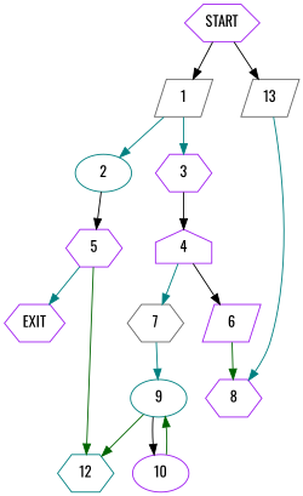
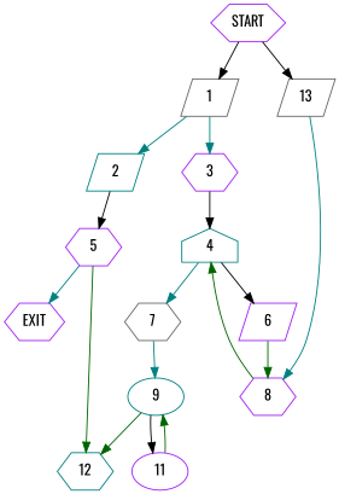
  digraph {
    fontname=Oswald
    node [color=purple fontname=Oswald shape=hexagon]
    edge [color=black fontname=Oswald]
    n1 [label=START]
    1 [color=gray40 shape=parallelogram]
    n3 [color=gray40 label=13 shape=parallelogram]
-   2 [color=teal shape=ellipse]
+   2 [color=teal shape=parallelogram]
    3
    8
    n7 [label=EXIT]
    5
-   4 [shape=house]
+   4 [color=teal shape=house]
    12 [color=teal]
    6 [shape=parallelogram]
    7 [color=gray40]
    9 [color=teal shape=ellipse]
-   11 [shape=ellipse label=10]
+   11 [shape=ellipse]
    n1 -> 1
    n1 -> n3
    1 -> 2 [color=teal]
    1 -> 3 [color=teal]
    n3 -> 8 [color=teal]
    2 -> 5
    3 -> 4
+   8 -> 4 [color=darkgreen]
    5 -> n7 [color=teal]
    5 -> 12 [color=darkgreen]
    4 -> 6
    4 -> 7 [color=teal]
    6 -> 8 [color=darkgreen]
    7 -> 9 [color=teal]
    9 -> 12 [color=darkgreen]
    9 -> 11
    11 -> 9 [color=darkgreen]
  }
